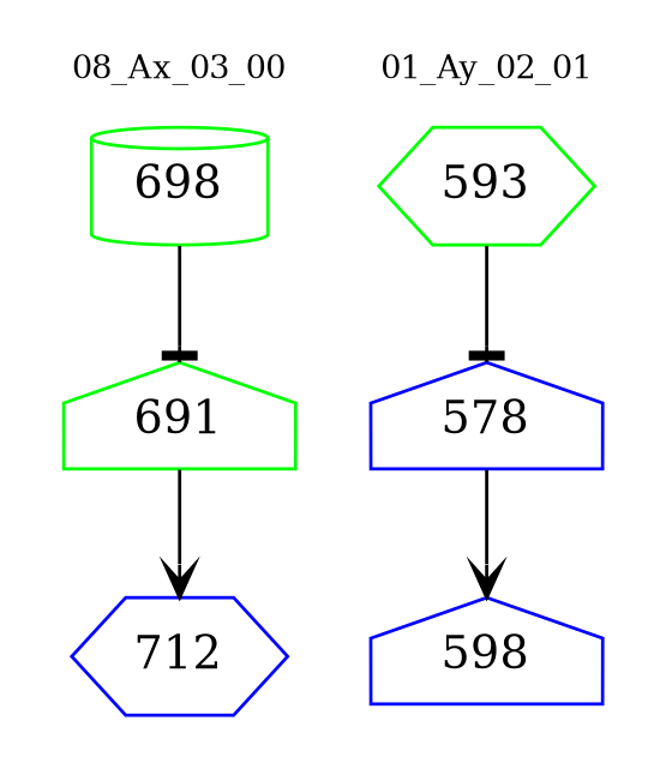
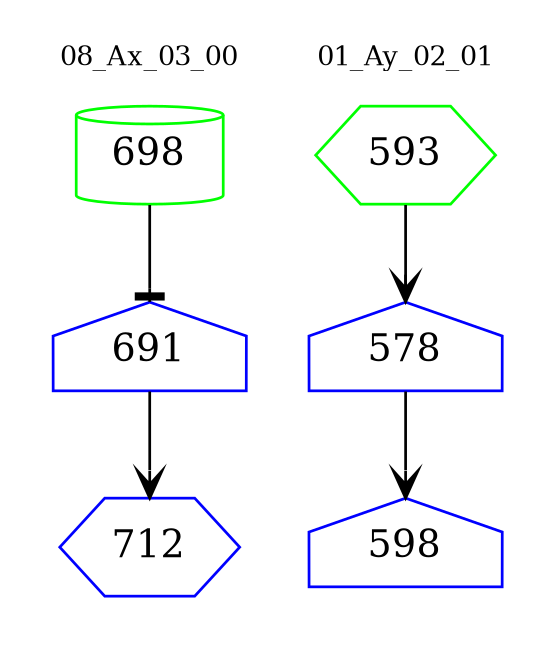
  digraph {
    node [color=blue shape=house]
    edge [arrowhead=tee color=black]
    n1 [color=green label=698 shape=cylinder]
-   n2 [color=green label=691]
+   n2 [label=691]
    n3 [label=712 shape=hexagon]
    n4 [color=green label=593 shape=hexagon]
    n5 [label=578]
    n6 [label=598]
    subgraph cluster_1 {
      color=white
      fontsize=10
      label="08_Ax_03_00"
      n1
      n2
      n3
    }
    subgraph cluster_2 {
      color=white
      fontsize=10
      label="01_Ay_02_01"
      n4
      n5
      n6
    }
    n1 -> n2
    n2 -> n3 [arrowhead=vee]
-   n4 -> n5
+   n4 -> n5 [arrowhead=vee]
    n5 -> n6 [arrowhead=vee]
  }
